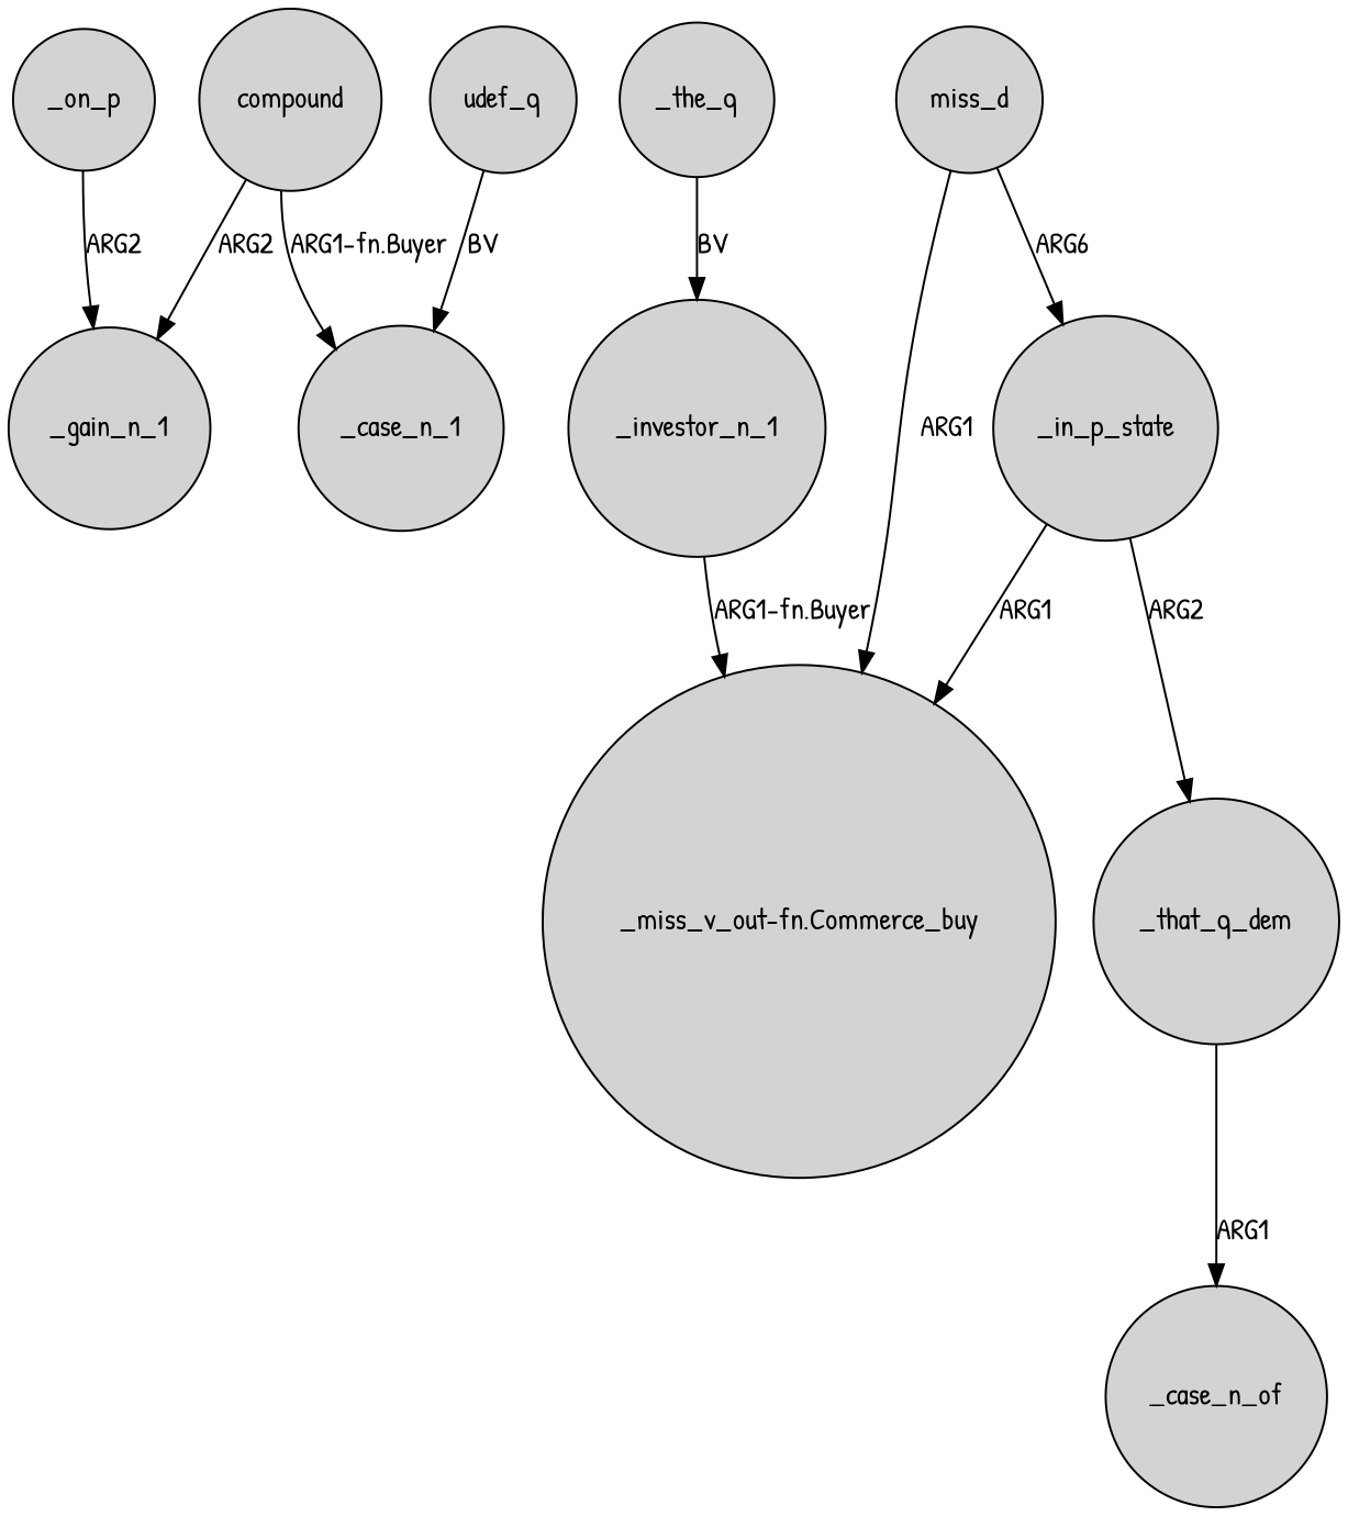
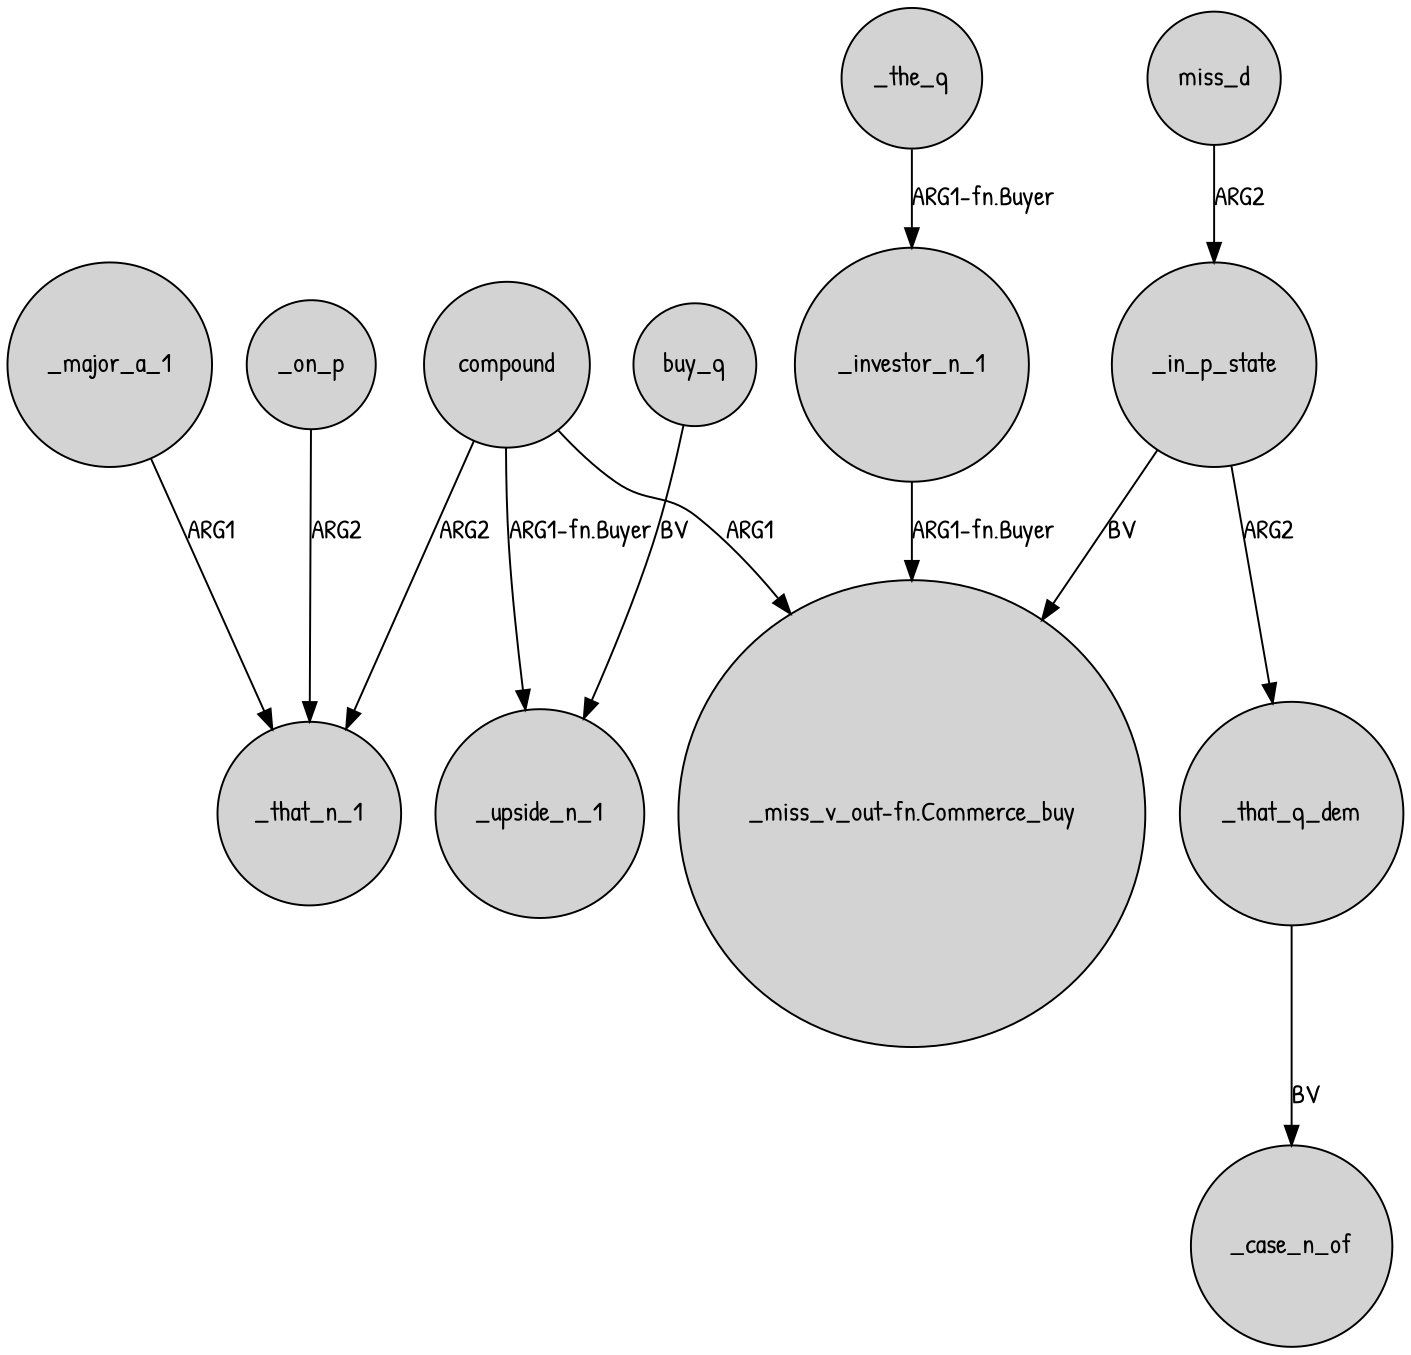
  digraph {
    fontname="Patrick Hand"
    node [fontname="Patrick Hand" shape=circle style=filled]
    edge [fontname="Patrick Hand"]
    _on_p
-   _gain_n_1
+   _gain_n_1 [label=_that_n_1]
    _the_q
    _investor_n_1
    "_miss_v_out-fn.Commerce_buy"
    compound
-   _upside_n_1 [label=_case_n_1]
+   _upside_n_1
    n8 [label=miss_d]
    _in_p_state
    _that_q_dem
-   udef_q
+   udef_q [label=buy_q]
+   _major_a_1
    _case_n_of
    _on_p -> _gain_n_1 [label=ARG2]
-   _the_q -> _investor_n_1 [label=BV]
+   _the_q -> _investor_n_1 [label="ARG1-fn.Buyer"]
    _investor_n_1 -> "_miss_v_out-fn.Commerce_buy" [label="ARG1-fn.Buyer"]
    compound -> _gain_n_1 [label=ARG2]
    compound -> _upside_n_1 [label="ARG1-fn.Buyer"]
-   n8 -> "_miss_v_out-fn.Commerce_buy" [label=ARG1]
-   n8 -> _in_p_state [label=ARG6]
-   _in_p_state -> "_miss_v_out-fn.Commerce_buy" [label=ARG1]
+   compound -> "_miss_v_out-fn.Commerce_buy" [label=ARG1]
+   n8 -> _in_p_state [label=ARG2]
+   _in_p_state -> "_miss_v_out-fn.Commerce_buy" [label=BV]
    _in_p_state -> _that_q_dem [label=ARG2]
-   _that_q_dem -> _case_n_of [label=ARG1]
+   _that_q_dem -> _case_n_of [label=BV]
    udef_q -> _upside_n_1 [label=BV]
+   _major_a_1 -> _gain_n_1 [label=ARG1]
  }
